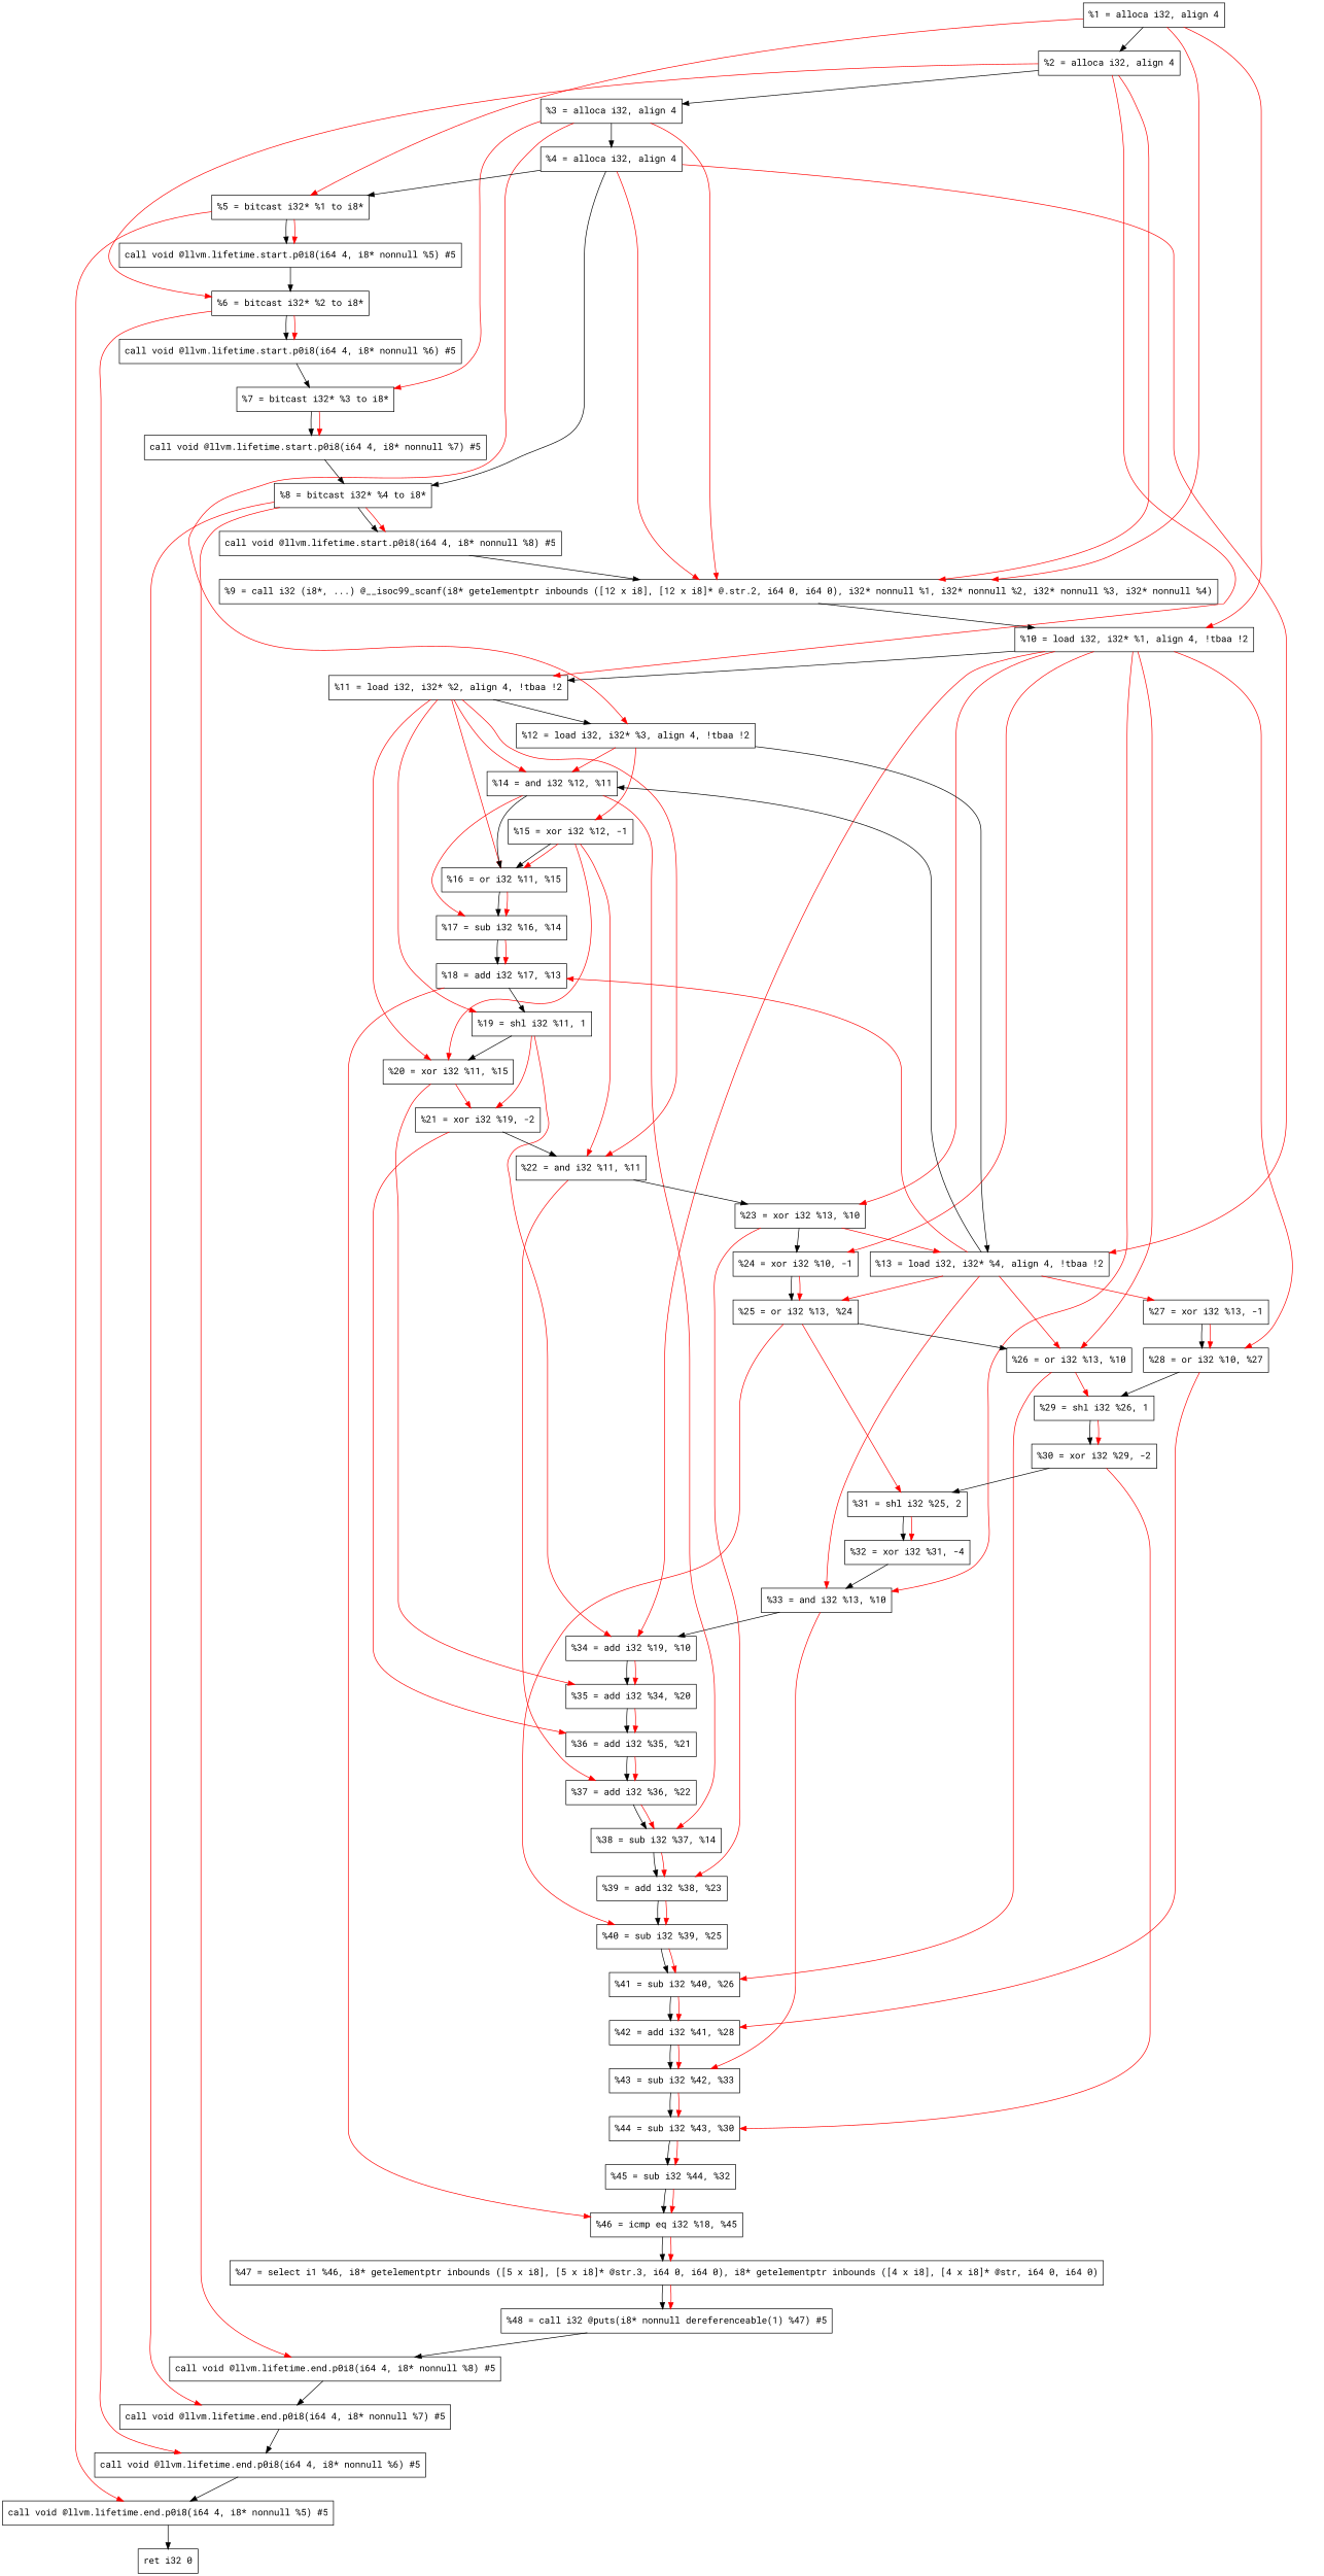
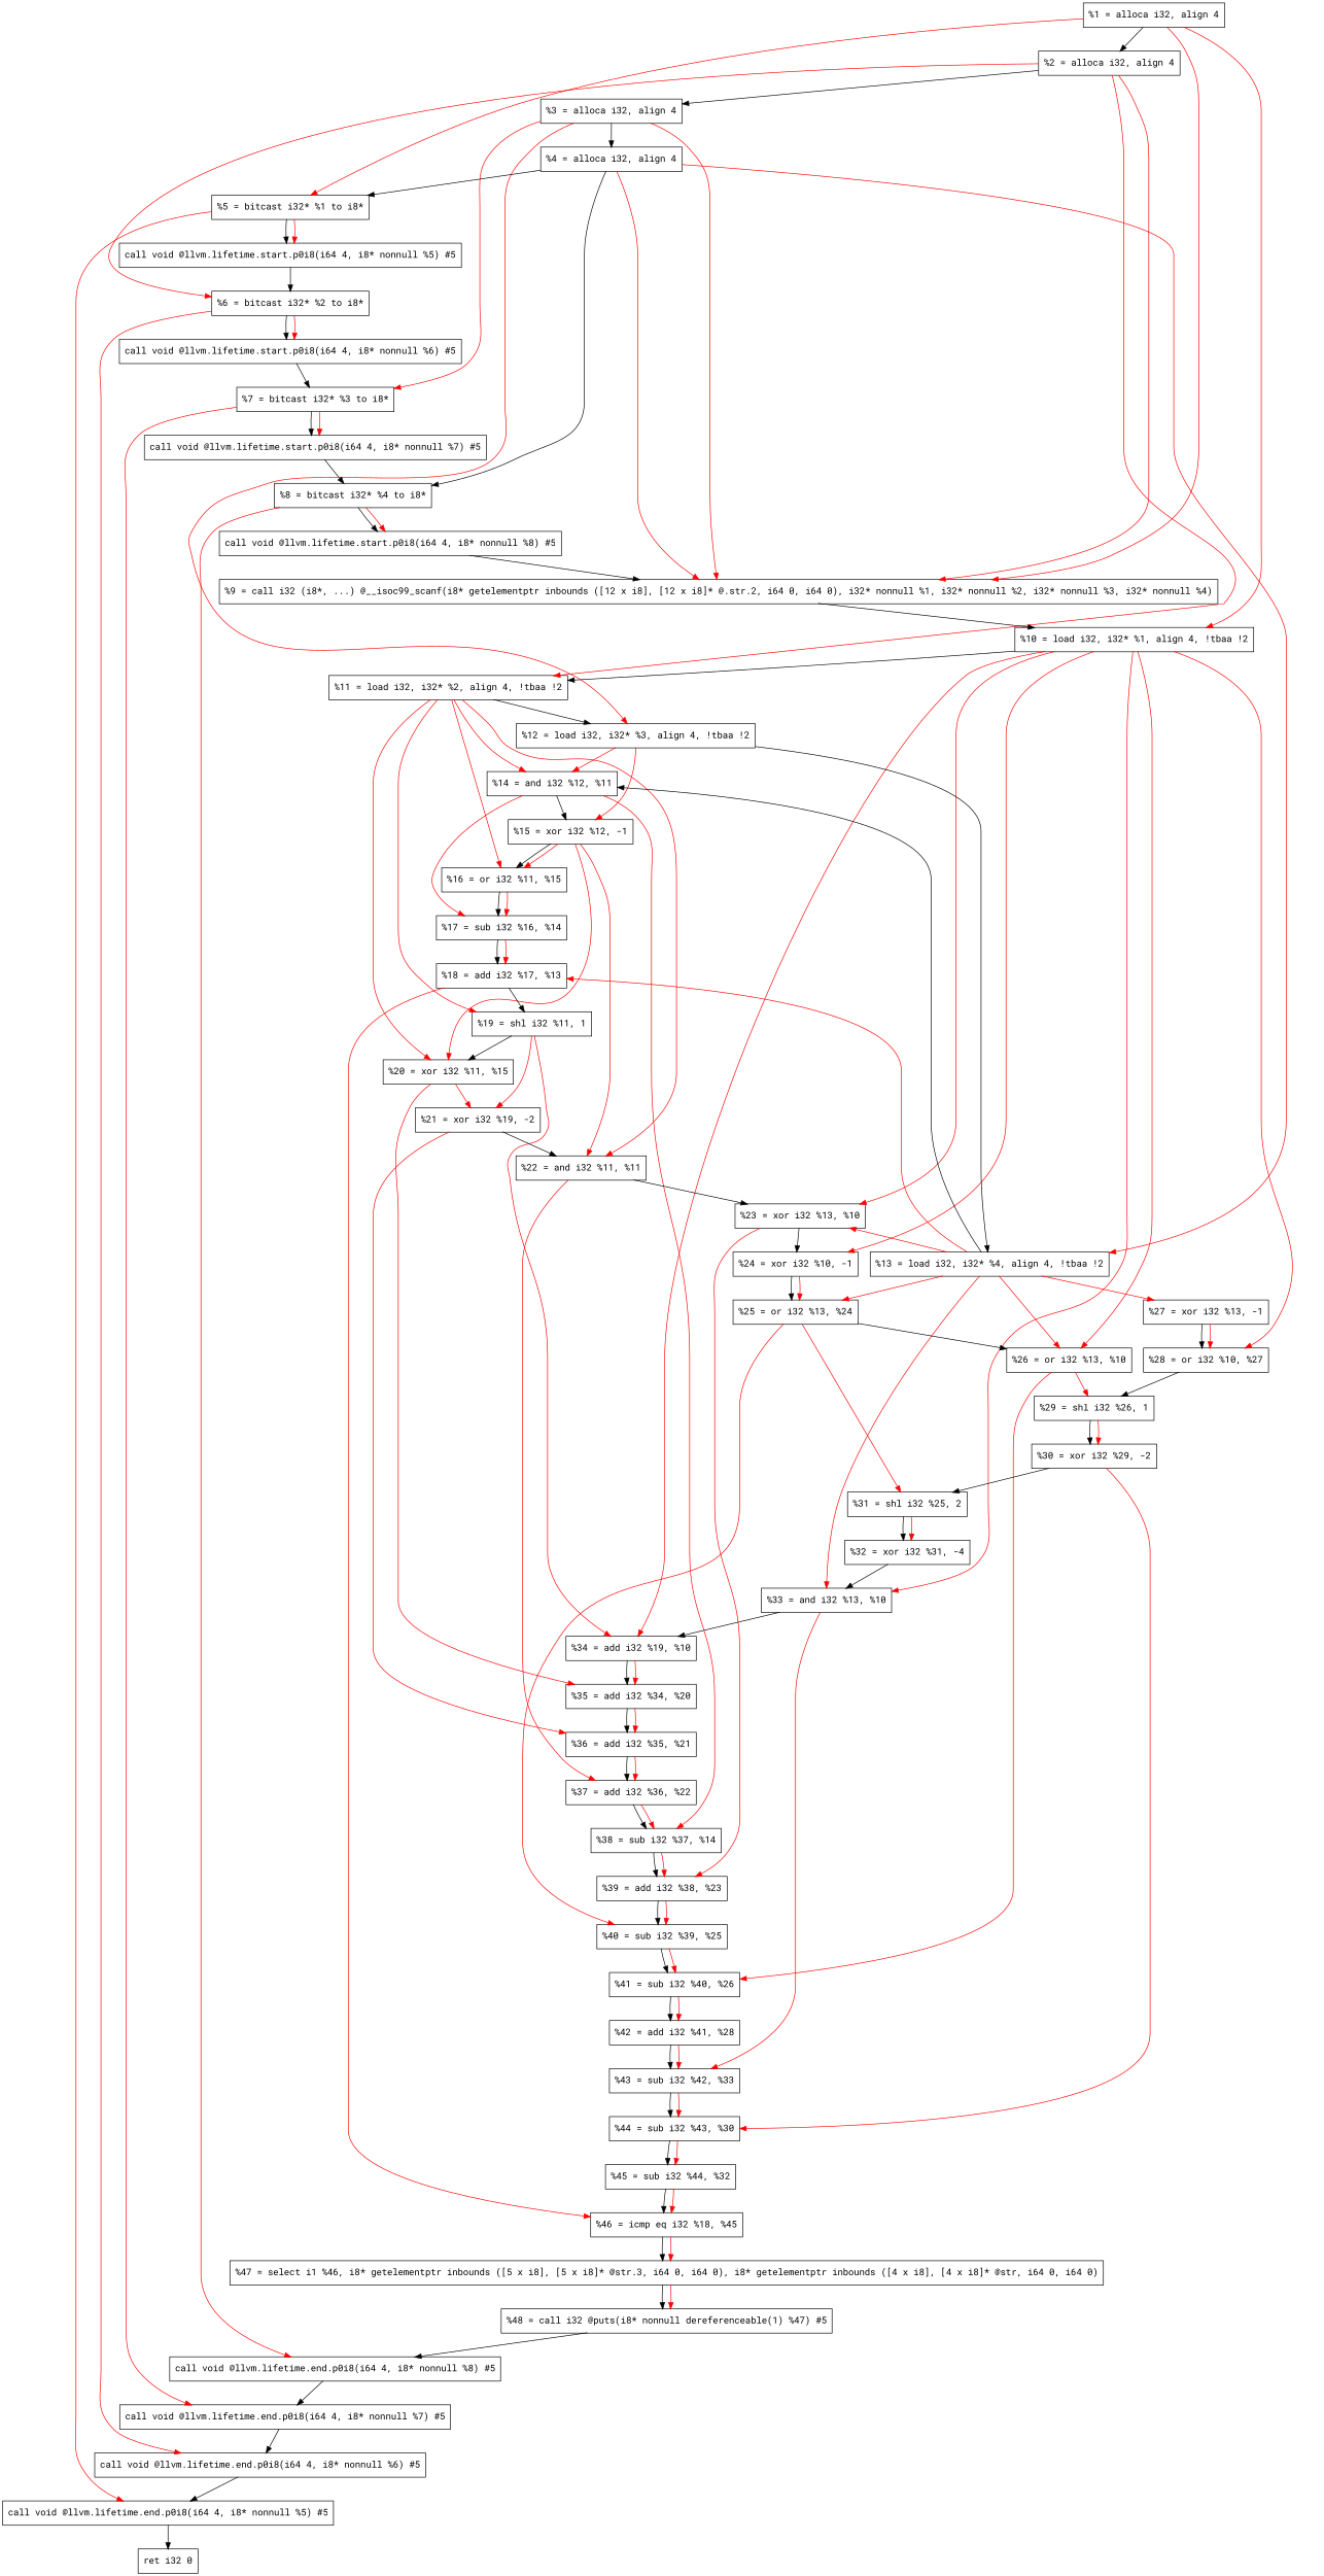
  digraph {
    fontname="Roboto Mono"
    node [fontname="Roboto Mono" shape=record]
    edge [fontname="Roboto Mono" color=red]
    n1 [label="  %1 = alloca i32, align 4"]
    n2 [label="  %2 = alloca i32, align 4"]
    n3 [label="  %5 = bitcast i32* %1 to i8*"]
    n4 [label="  %9 = call i32 (i8*, ...) @__isoc99_scanf(i8* getelementptr inbounds ([12 x i8], [12 x i8]* @.str.2, i64 0, i64 0), i32* nonnull %1, i32* nonnull %2, i32* nonnull %3, i32* nonnull %4)"]
    n5 [label="  %10 = load i32, i32* %1, align 4, !tbaa !2"]
    n6 [label="  %3 = alloca i32, align 4"]
    n7 [label="  %6 = bitcast i32* %2 to i8*"]
    n8 [label="  %11 = load i32, i32* %2, align 4, !tbaa !2"]
    n9 [label="  call void @llvm.lifetime.start.p0i8(i64 4, i8* nonnull %5) #5"]
    n10 [label="  call void @llvm.lifetime.end.p0i8(i64 4, i8* nonnull %5) #5"]
    n11 [label="  %23 = xor i32 %13, %10"]
    n12 [label="  %24 = xor i32 %10, -1"]
    n13 [label="  %26 = or i32 %13, %10"]
    n14 [label="  %28 = or i32 %10, %27"]
    n15 [label="  %33 = and i32 %13, %10"]
    n16 [label="  %34 = add i32 %19, %10"]
    n17 [label="  %4 = alloca i32, align 4"]
    n18 [label="  %7 = bitcast i32* %3 to i8*"]
    n19 [label="  %12 = load i32, i32* %3, align 4, !tbaa !2"]
    n20 [label="  call void @llvm.lifetime.start.p0i8(i64 4, i8* nonnull %6) #5"]
    n21 [label="  call void @llvm.lifetime.end.p0i8(i64 4, i8* nonnull %6) #5"]
    n22 [label="  %14 = and i32 %12, %11"]
    n23 [label="  %16 = or i32 %11, %15"]
    n24 [label="  %19 = shl i32 %11, 1"]
    n25 [label="  %20 = xor i32 %11, %15"]
    n26 [label="%22 = and i32 %11, %11"]
    n27 [label="  %8 = bitcast i32* %4 to i8*"]
    n28 [label="  %13 = load i32, i32* %4, align 4, !tbaa !2"]
    n29 [label="  call void @llvm.lifetime.start.p0i8(i64 4, i8* nonnull %7) #5"]
    n30 [label="  call void @llvm.lifetime.end.p0i8(i64 4, i8* nonnull %7) #5"]
    n31 [label="  %15 = xor i32 %12, -1"]
    n32 [label="  call void @llvm.lifetime.start.p0i8(i64 4, i8* nonnull %8) #5"]
    n33 [label="  call void @llvm.lifetime.end.p0i8(i64 4, i8* nonnull %8) #5"]
    n34 [label="  %18 = add i32 %17, %13"]
    n35 [label="  %25 = or i32 %13, %24"]
    n36 [label="  %27 = xor i32 %13, -1"]
    n37 [label="  ret i32 0"]
    n38 [label="  %39 = add i32 %38, %23"]
    n39 [label="  %29 = shl i32 %26, 1"]
    n40 [label="  %41 = sub i32 %40, %26"]
    n41 [label="  %42 = add i32 %41, %28"]
    n42 [label="  %43 = sub i32 %42, %33"]
    n43 [label="  %35 = add i32 %34, %20"]
    n44 [label="  %17 = sub i32 %16, %14"]
    n45 [label="  %38 = sub i32 %37, %14"]
    n46 [label="  %21 = xor i32 %19, -2"]
    n47 [label="  %37 = add i32 %36, %22"]
    n48 [label="  %46 = icmp eq i32 %18, %45"]
    n49 [label="  %31 = shl i32 %25, 2"]
    n50 [label="  %40 = sub i32 %39, %25"]
    n51 [label="  %47 = select i1 %46, i8* getelementptr inbounds ([5 x i8], [5 x i8]* @str.3, i64 0, i64 0), i8* getelementptr inbounds ([4 x i8], [4 x i8]* @str, i64 0, i64 0)"]
    n52 [label="  %36 = add i32 %35, %21"]
    n53 [label="  %32 = xor i32 %31, -4"]
    n54 [label="  %30 = xor i32 %29, -2"]
    n55 [label="  %44 = sub i32 %43, %30"]
    n56 [label="  %45 = sub i32 %44, %32"]
    n57 [label="  %48 = call i32 @puts(i8* nonnull dereferenceable(1) %47) #5"]
    n1 -> n2 [color=""]
    n1 -> n3
    n1 -> n4
    n1 -> n5
    n2 -> n4
    n2 -> n6 [color=""]
    n2 -> n7
    n2 -> n8
    n3 -> n9 [color=""]
    n3 -> n9
    n3 -> n10
    n4 -> n5 [color=""]
    n5 -> n8 [color=""]
    n5 -> n11
    n5 -> n12
    n5 -> n13
    n5 -> n14
    n5 -> n15
    n5 -> n16
    n6 -> n4
    n6 -> n17 [color=""]
    n6 -> n18
    n6 -> n19
    n7 -> n20 [color=""]
    n7 -> n20
    n7 -> n21
    n8 -> n19 [color=""]
    n8 -> n22
    n8 -> n23
    n8 -> n24
    n8 -> n25
    n8 -> n26
    n9 -> n7 [color=""]
    n10 -> n37 [color=""]
    n11 -> n12 [color=""]
    n11 -> n38
    n12 -> n35 [color=""]
    n12 -> n35
    n13 -> n39
    n13 -> n40
    n14 -> n39 [color=""]
-   n14 -> n41
    n15 -> n16 [color=""]
    n15 -> n42
    n16 -> n43 [color=""]
    n16 -> n43
    n17 -> n3 [color=""]
    n17 -> n4
    n17 -> n27 [color=black]
    n17 -> n28
    n18 -> n29 [color=""]
    n18 -> n29
-   n27 -> n30
+   n18 -> n30
    n19 -> n22
    n19 -> n28 [color=""]
    n19 -> n31
    n20 -> n18 [color=""]
    n21 -> n10 [color=""]
-   n22 -> n23 [color=""]
+   n22 -> n31 [color=""]
    n22 -> n44
    n22 -> n45
    n23 -> n44 [color=""]
    n23 -> n44
    n24 -> n16
    n24 -> n25 [color=""]
    n24 -> n46
    n25 -> n43
    n25 -> n46
    n26 -> n11 [color=""]
    n26 -> n47
    n27 -> n32 [color=""]
    n27 -> n32
    n27 -> n33
-   n11 -> n28
+   n28 -> n11
    n28 -> n13
    n28 -> n15
    n28 -> n22 [color=""]
    n28 -> n34
    n28 -> n35
    n28 -> n36
    n29 -> n27 [color=""]
    n30 -> n21 [color=""]
    n31 -> n23 [color=""]
    n31 -> n23
    n31 -> n25
    n31 -> n26
    n32 -> n4 [color=""]
    n33 -> n30 [color=""]
    n34 -> n24 [color=""]
    n34 -> n48
    n35 -> n13 [color=""]
    n35 -> n49
    n35 -> n50
    n36 -> n14 [color=""]
    n36 -> n14
    n38 -> n50 [color=""]
    n38 -> n50
    n39 -> n54 [color=""]
    n39 -> n54
    n40 -> n41 [color=""]
    n40 -> n41
    n41 -> n42 [color=""]
    n41 -> n42
    n42 -> n55 [color=""]
    n42 -> n55
    n43 -> n52 [color=""]
    n43 -> n52
    n44 -> n34 [color=""]
    n44 -> n34
    n45 -> n38 [color=""]
    n45 -> n38
    n46 -> n26 [color=""]
    n46 -> n52
    n47 -> n45 [color=""]
    n47 -> n45
    n48 -> n51 [color=""]
    n48 -> n51
    n49 -> n53 [color=""]
    n49 -> n53
    n50 -> n40 [color=""]
    n50 -> n40
    n51 -> n57 [color=""]
    n51 -> n57
    n52 -> n47 [color=""]
    n52 -> n47
    n53 -> n15 [color=""]
    n54 -> n49 [color=""]
    n54 -> n55
    n55 -> n56 [color=""]
    n55 -> n56
    n56 -> n48 [color=""]
    n56 -> n48
    n57 -> n33 [color=""]
  }
